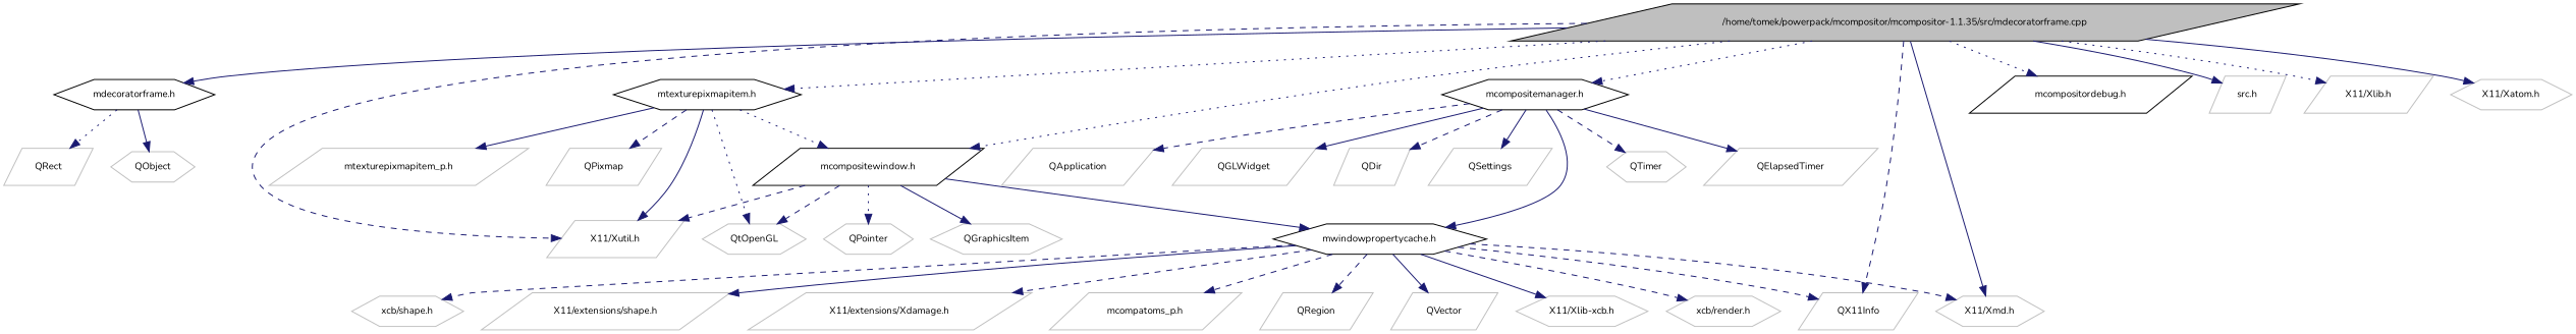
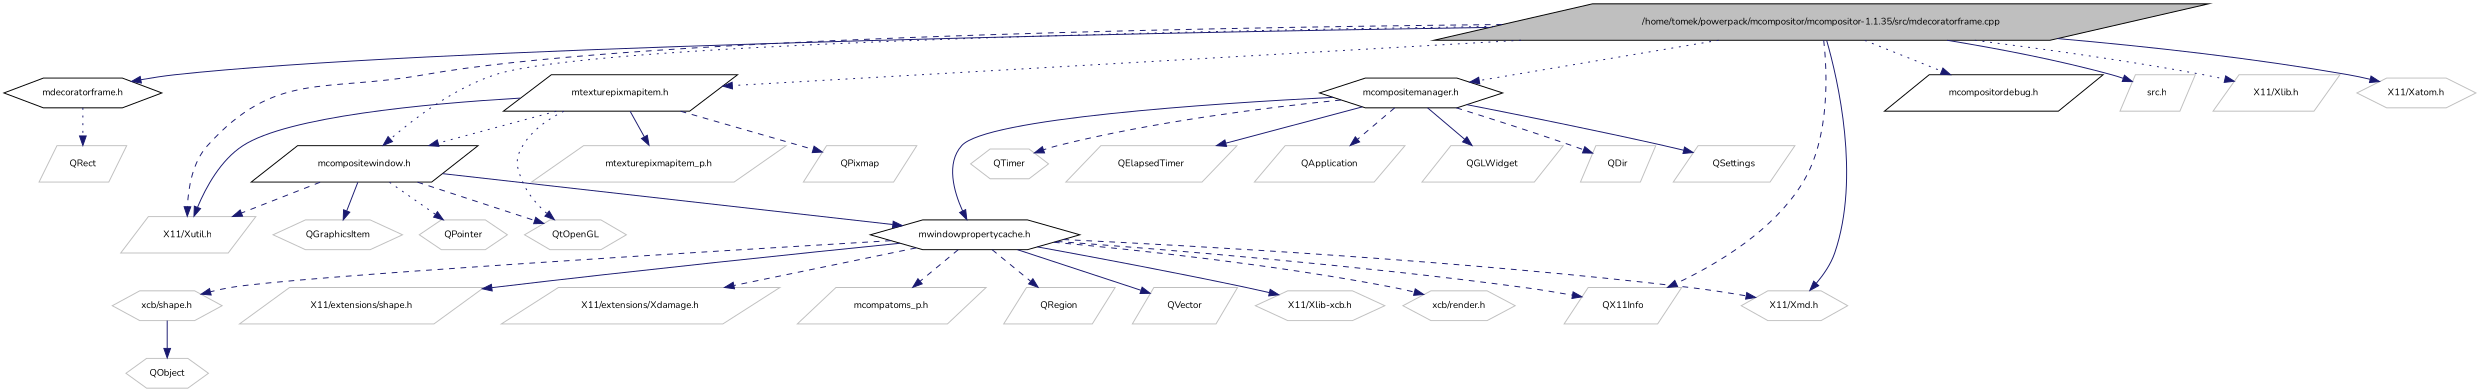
  digraph {
    fontname=Nunito
    node [color=grey75 fillcolor=white fontname=Nunito fontsize=10 shape=parallelogram style=filled]
    edge [color=midnightblue fontname=Nunito fontsize=10 labelfontname="FreeSans.ttf" labelfontsize=10 style=solid]
    n1 [color=black fillcolor=grey75 fontcolor=black height=0.2 label="/home/tomek/powerpack/mcompositor/mcompositor-1.1.35/src/mdecoratorframe.cpp" width=0.4]
    n2 [color=black height=0.2 label="mdecoratorframe.h" shape=hexagon width=0.4]
    n3 [color=black height=0.2 label="mcompositewindow.h" width=0.4]
    n4 [height=0.2 label="X11/Xutil.h" width=0.4]
    n5 [height=0.2 label=QX11Info width=0.4]
    n6 [height=0.2 label="X11/Xmd.h" shape=hexagon width=0.4]
-   n7 [color=black height=0.2 label="mtexturepixmapitem.h" shape=hexagon width=0.4]
+   n7 [color=black height=0.2 label="mtexturepixmapitem.h" width=0.4]
    n8 [color=black height=0.2 label="mcompositemanager.h" shape=hexagon width=0.4]
    n9 [color=black height=0.2 label="mcompositordebug.h" width=0.4]
    n10 [height=0.2 label="src.h" width=0.4]
    n11 [height=0.2 label="X11/Xlib.h" width=0.4]
    n12 [height=0.2 label="X11/Xatom.h" shape=hexagon width=0.4]
    n13 [height=0.2 label=QObject shape=hexagon width=0.4]
    n14 [height=0.2 label=QRect width=0.4]
    n15 [height=0.2 label=QGraphicsItem shape=hexagon width=0.4]
    n16 [height=0.2 label=QtOpenGL shape=hexagon width=0.4]
    n17 [height=0.2 label=QPointer shape=hexagon width=0.4]
    n18 [color=black height=0.2 label="mwindowpropertycache.h" shape=hexagon width=0.4]
    n19 [height=0.2 label="mtexturepixmapitem_p.h" width=0.4]
    n20 [height=0.2 label=QPixmap width=0.4]
    n21 [height=0.2 label=QApplication width=0.4]
    n22 [height=0.2 label=QGLWidget width=0.4]
    n23 [height=0.2 label=QDir width=0.4]
    n24 [height=0.2 label=QSettings width=0.4]
    n25 [height=0.2 label=QTimer shape=hexagon width=0.4]
    n26 [height=0.2 label=QElapsedTimer width=0.4]
    n27 [height=0.2 label=QRegion width=0.4]
    n28 [height=0.2 label=QVector width=0.4]
    n29 [height=0.2 label="X11/Xlib-xcb.h" shape=hexagon width=0.4]
    n30 [height=0.2 label="xcb/render.h" shape=hexagon width=0.4]
    n31 [height=0.2 label="xcb/shape.h" shape=hexagon width=0.4]
    n32 [height=0.2 label="X11/extensions/shape.h" width=0.4]
    n33 [height=0.2 label="X11/extensions/Xdamage.h" width=0.4]
    n34 [height=0.2 label="mcompatoms_p.h" width=0.4]
    n1 -> n2
    n1 -> n3 [style=dotted]
    n1 -> n4 [style=dashed]
    n1 -> n5 [style=dashed]
    n1 -> n6
    n1 -> n7 [style=dotted]
    n1 -> n8 [style=dotted]
    n1 -> n9 [style=dotted]
    n1 -> n10
    n1 -> n11 [style=dotted]
    n1 -> n12
-   n2 -> n13
+   n31 -> n13
    n2 -> n14 [style=dotted]
    n3 -> n4 [style=dashed]
    n3 -> n15
    n3 -> n16 [style=dashed]
    n3 -> n17 [style=dotted]
    n3 -> n18
    n7 -> n3 [style=dotted]
    n7 -> n4
    n7 -> n16 [style=dotted]
    n7 -> n19
    n7 -> n20 [style=dashed]
    n8 -> n18
    n8 -> n21 [style=dashed]
    n8 -> n22
    n8 -> n23 [style=dashed]
    n8 -> n24
    n8 -> n25 [style=dashed]
    n8 -> n26
    n18 -> n5 [style=dashed]
    n18 -> n6 [style=dashed]
    n18 -> n27 [style=dashed]
    n18 -> n28
    n18 -> n29
    n18 -> n30 [style=dashed]
    n18 -> n31 [style=dashed]
    n18 -> n32
    n18 -> n33 [style=dashed]
    n18 -> n34 [style=dashed]
  }
